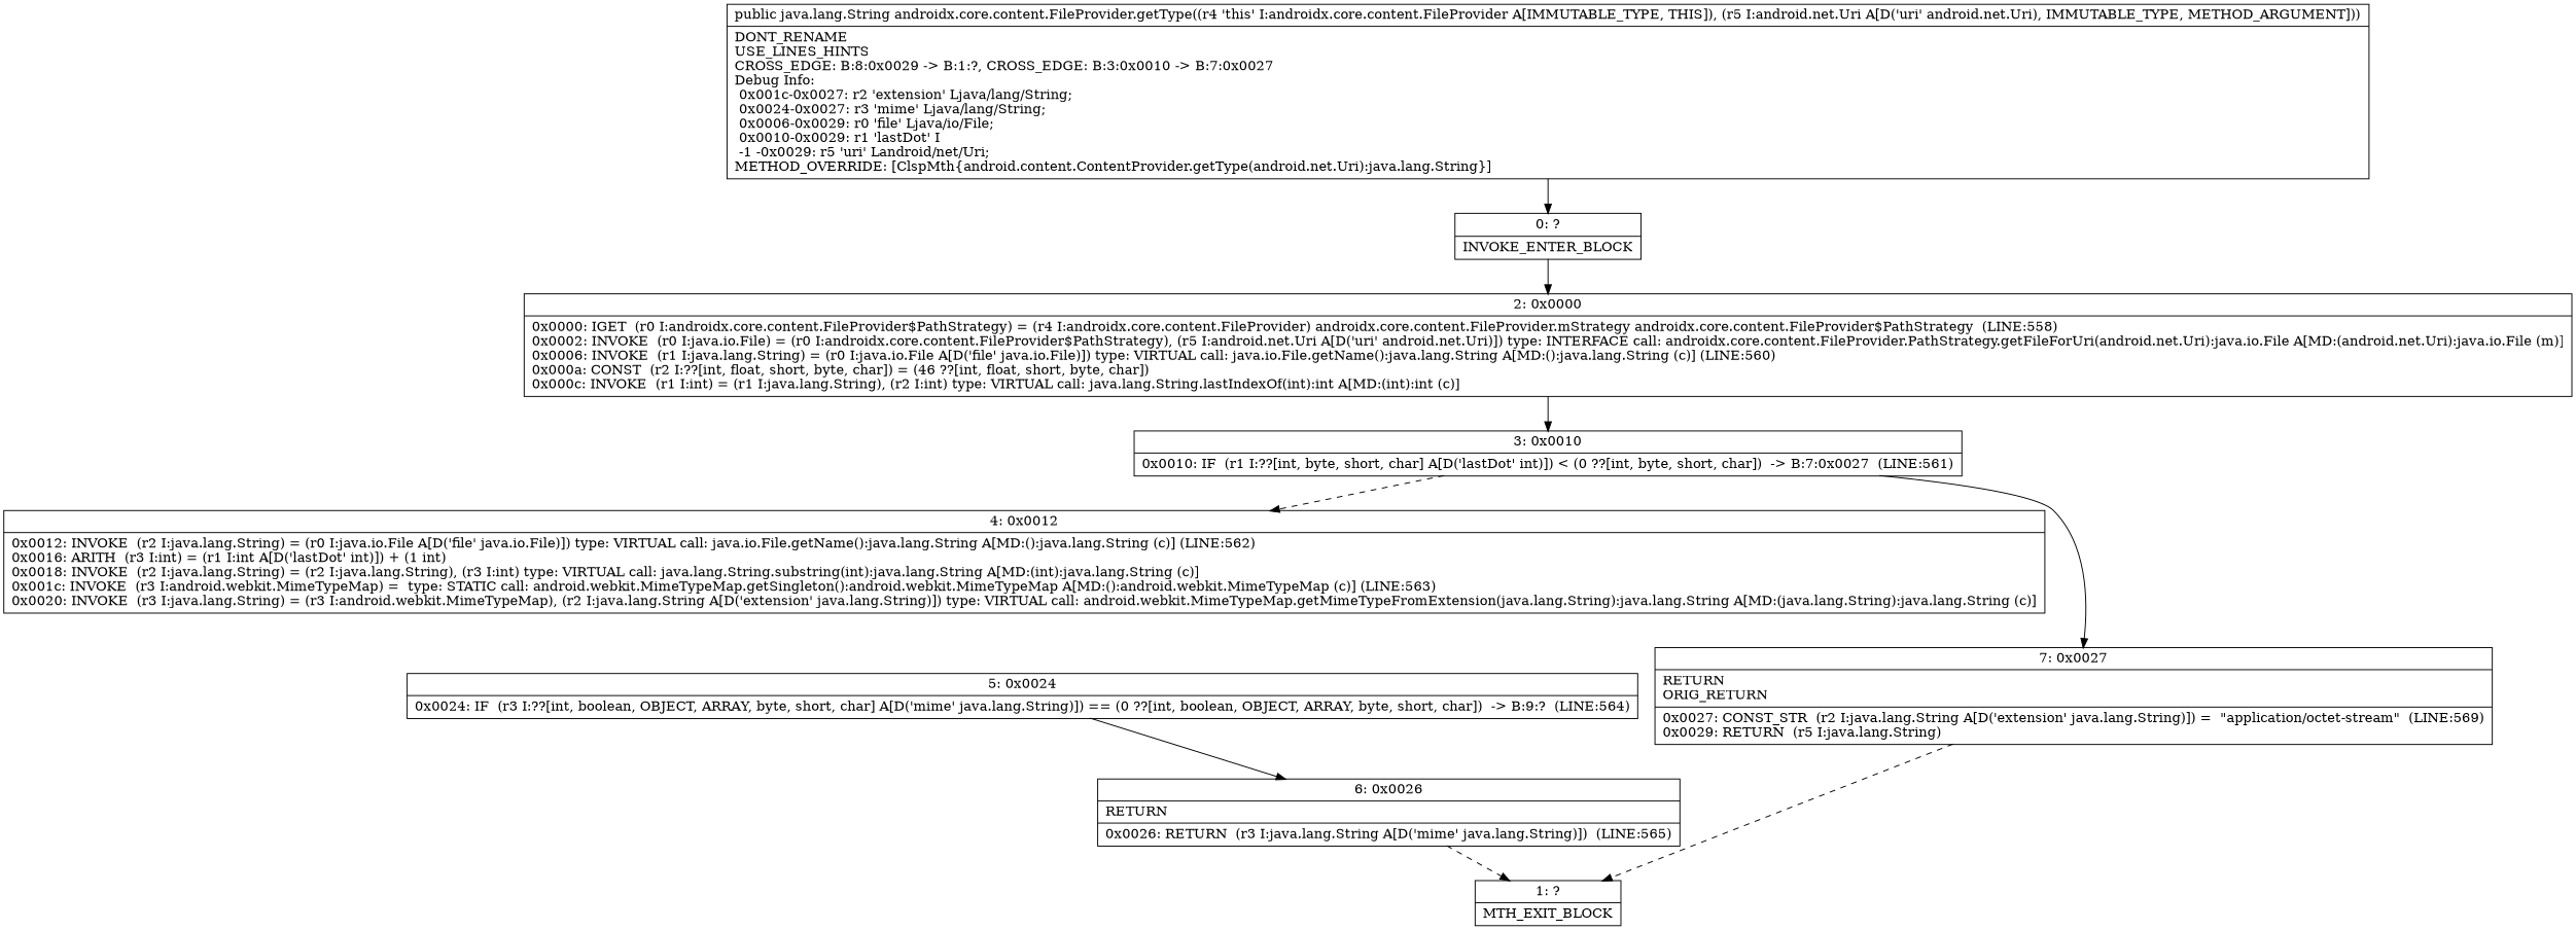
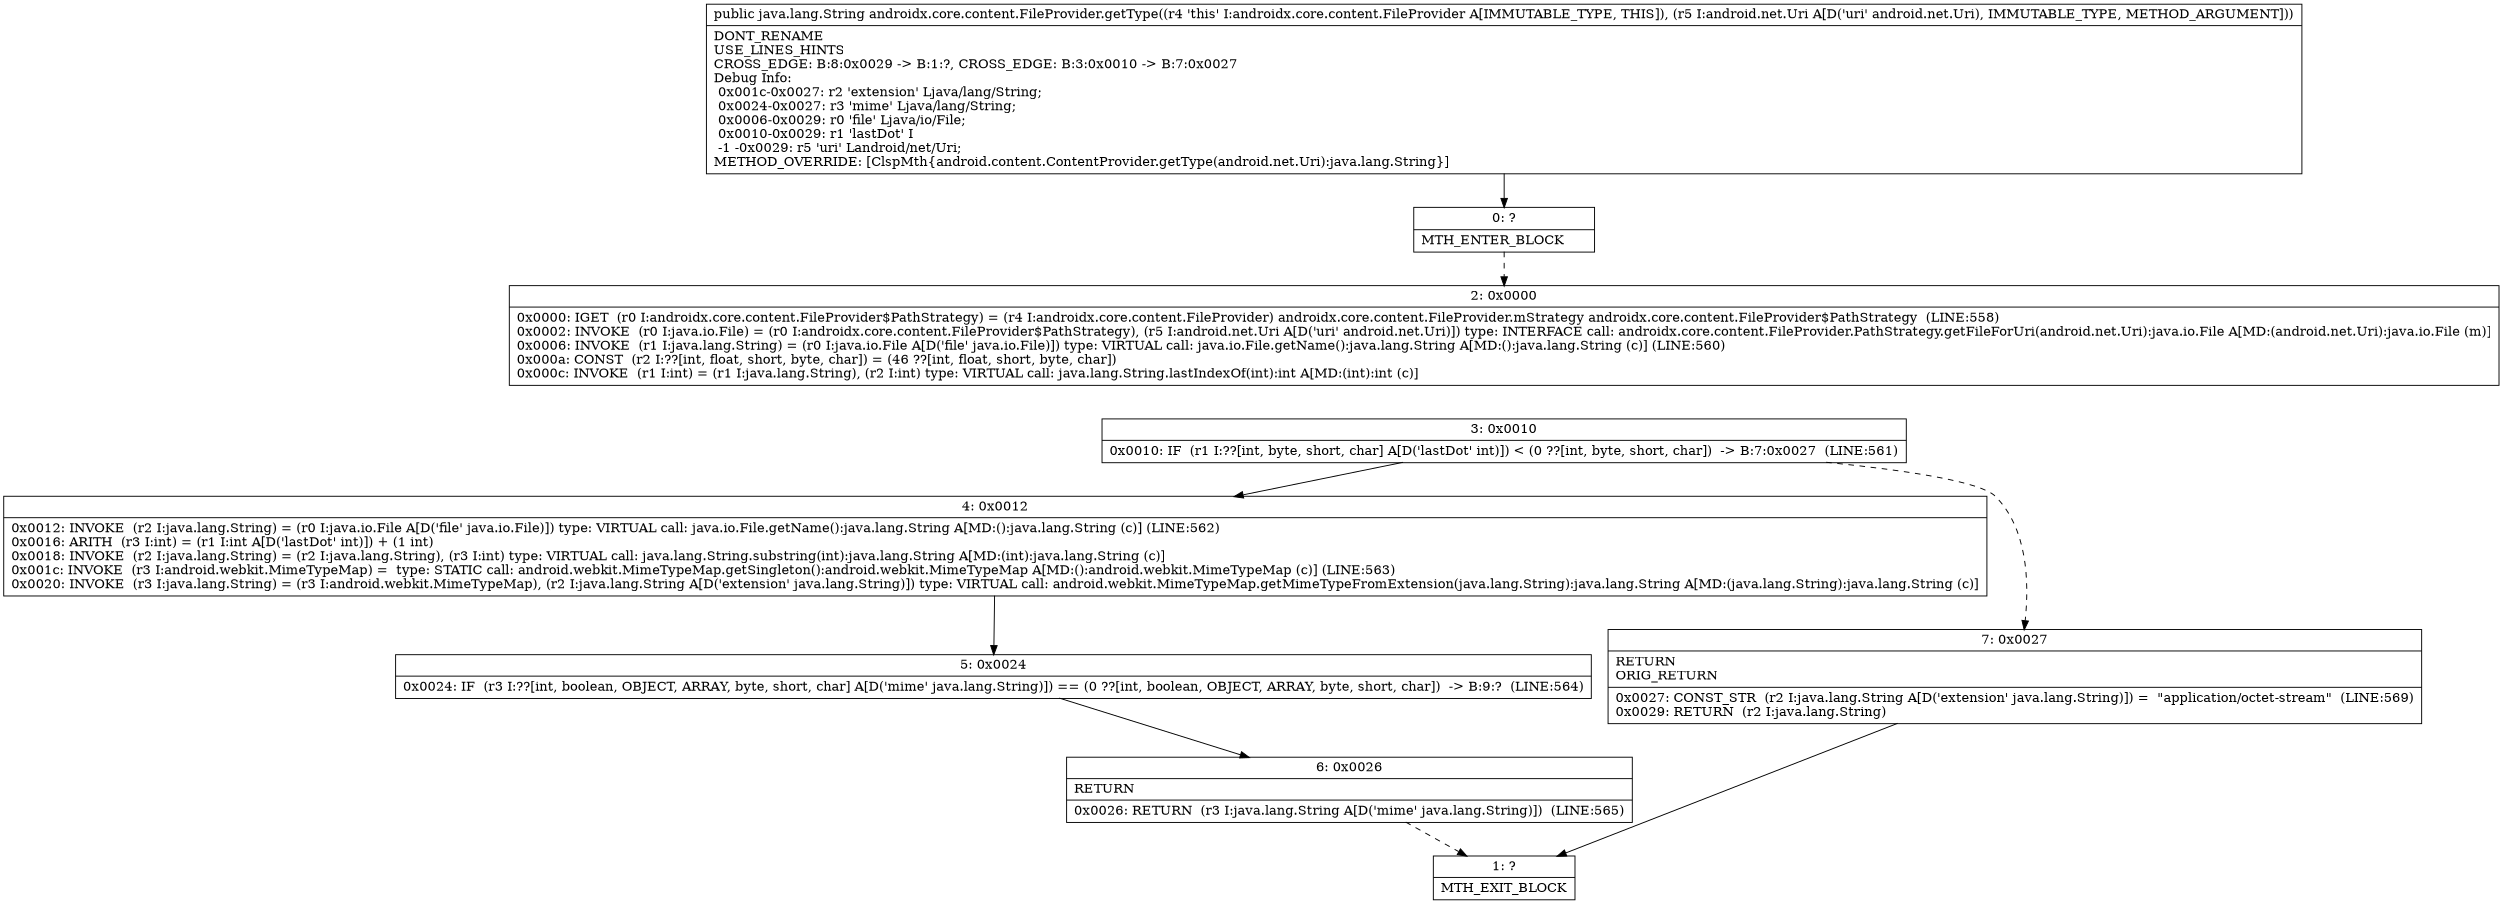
  digraph {
    node [shape=record]
-   n1 [label="{0\:\ ?|INVOKE_ENTER_BLOCK\l}"]
+   n1 [label="{0\:\ ?|MTH_ENTER_BLOCK\l}"]
    n2 [label="{2\:\ 0x0000|0x0000: IGET  (r0 I:androidx.core.content.FileProvider$PathStrategy) = (r4 I:androidx.core.content.FileProvider) androidx.core.content.FileProvider.mStrategy androidx.core.content.FileProvider$PathStrategy  (LINE:558)\l0x0002: INVOKE  (r0 I:java.io.File) = (r0 I:androidx.core.content.FileProvider$PathStrategy), (r5 I:android.net.Uri A[D('uri' android.net.Uri)]) type: INTERFACE call: androidx.core.content.FileProvider.PathStrategy.getFileForUri(android.net.Uri):java.io.File A[MD:(android.net.Uri):java.io.File (m)]\l0x0006: INVOKE  (r1 I:java.lang.String) = (r0 I:java.io.File A[D('file' java.io.File)]) type: VIRTUAL call: java.io.File.getName():java.lang.String A[MD:():java.lang.String (c)] (LINE:560)\l0x000a: CONST  (r2 I:??[int, float, short, byte, char]) = (46 ??[int, float, short, byte, char]) \l0x000c: INVOKE  (r1 I:int) = (r1 I:java.lang.String), (r2 I:int) type: VIRTUAL call: java.lang.String.lastIndexOf(int):int A[MD:(int):int (c)]\l}"]
    n3 [label="{3\:\ 0x0010|0x0010: IF  (r1 I:??[int, byte, short, char] A[D('lastDot' int)]) \< (0 ??[int, byte, short, char])  \-\> B:7:0x0027  (LINE:561)\l}"]
    n4 [label="{4\:\ 0x0012|0x0012: INVOKE  (r2 I:java.lang.String) = (r0 I:java.io.File A[D('file' java.io.File)]) type: VIRTUAL call: java.io.File.getName():java.lang.String A[MD:():java.lang.String (c)] (LINE:562)\l0x0016: ARITH  (r3 I:int) = (r1 I:int A[D('lastDot' int)]) + (1 int) \l0x0018: INVOKE  (r2 I:java.lang.String) = (r2 I:java.lang.String), (r3 I:int) type: VIRTUAL call: java.lang.String.substring(int):java.lang.String A[MD:(int):java.lang.String (c)]\l0x001c: INVOKE  (r3 I:android.webkit.MimeTypeMap) =  type: STATIC call: android.webkit.MimeTypeMap.getSingleton():android.webkit.MimeTypeMap A[MD:():android.webkit.MimeTypeMap (c)] (LINE:563)\l0x0020: INVOKE  (r3 I:java.lang.String) = (r3 I:android.webkit.MimeTypeMap), (r2 I:java.lang.String A[D('extension' java.lang.String)]) type: VIRTUAL call: android.webkit.MimeTypeMap.getMimeTypeFromExtension(java.lang.String):java.lang.String A[MD:(java.lang.String):java.lang.String (c)]\l}"]
-   n5 [label="{7\:\ 0x0027|RETURN\lORIG_RETURN\l|0x0027: CONST_STR  (r2 I:java.lang.String A[D('extension' java.lang.String)]) =  \"application\/octet\-stream\"  (LINE:569)\l0x0029: RETURN  (r5 I:java.lang.String) \l}"]
+   n5 [label="{7\:\ 0x0027|RETURN\lORIG_RETURN\l|0x0027: CONST_STR  (r2 I:java.lang.String A[D('extension' java.lang.String)]) =  \"application\/octet\-stream\"  (LINE:569)\l0x0029: RETURN  (r2 I:java.lang.String) \l}"]
    n6 [label="{5\:\ 0x0024|0x0024: IF  (r3 I:??[int, boolean, OBJECT, ARRAY, byte, short, char] A[D('mime' java.lang.String)]) == (0 ??[int, boolean, OBJECT, ARRAY, byte, short, char])  \-\> B:9:?  (LINE:564)\l}"]
    n7 [label="{1\:\ ?|MTH_EXIT_BLOCK\l}"]
    n8 [label="{6\:\ 0x0026|RETURN\l|0x0026: RETURN  (r3 I:java.lang.String A[D('mime' java.lang.String)])  (LINE:565)\l}"]
    n9 [label="{public java.lang.String androidx.core.content.FileProvider.getType((r4 'this' I:androidx.core.content.FileProvider A[IMMUTABLE_TYPE, THIS]), (r5 I:android.net.Uri A[D('uri' android.net.Uri), IMMUTABLE_TYPE, METHOD_ARGUMENT]))  | DONT_RENAME\lUSE_LINES_HINTS\lCROSS_EDGE: B:8:0x0029 \-\> B:1:?, CROSS_EDGE: B:3:0x0010 \-\> B:7:0x0027\lDebug Info:\l  0x001c\-0x0027: r2 'extension' Ljava\/lang\/String;\l  0x0024\-0x0027: r3 'mime' Ljava\/lang\/String;\l  0x0006\-0x0029: r0 'file' Ljava\/io\/File;\l  0x0010\-0x0029: r1 'lastDot' I\l  \-1 \-0x0029: r5 'uri' Landroid\/net\/Uri;\lMETHOD_OVERRIDE: [ClspMth\{android.content.ContentProvider.getType(android.net.Uri):java.lang.String\}]\l}"]
-   n1 -> n2
-   n2 -> n3
-   n3 -> n4 [style=dashed]
-   n3 -> n5
-   n5 -> n7 [style=dashed]
+   n1 -> n2 [style=dashed]
+   n3 -> n4 [style=solid]
+   n3 -> n5 [style=dashed]
+   n4 -> n6
+   n5 -> n7
    n6 -> n8 [style=solid]
    n8 -> n7 [style=dashed]
    n9 -> n1
  }
